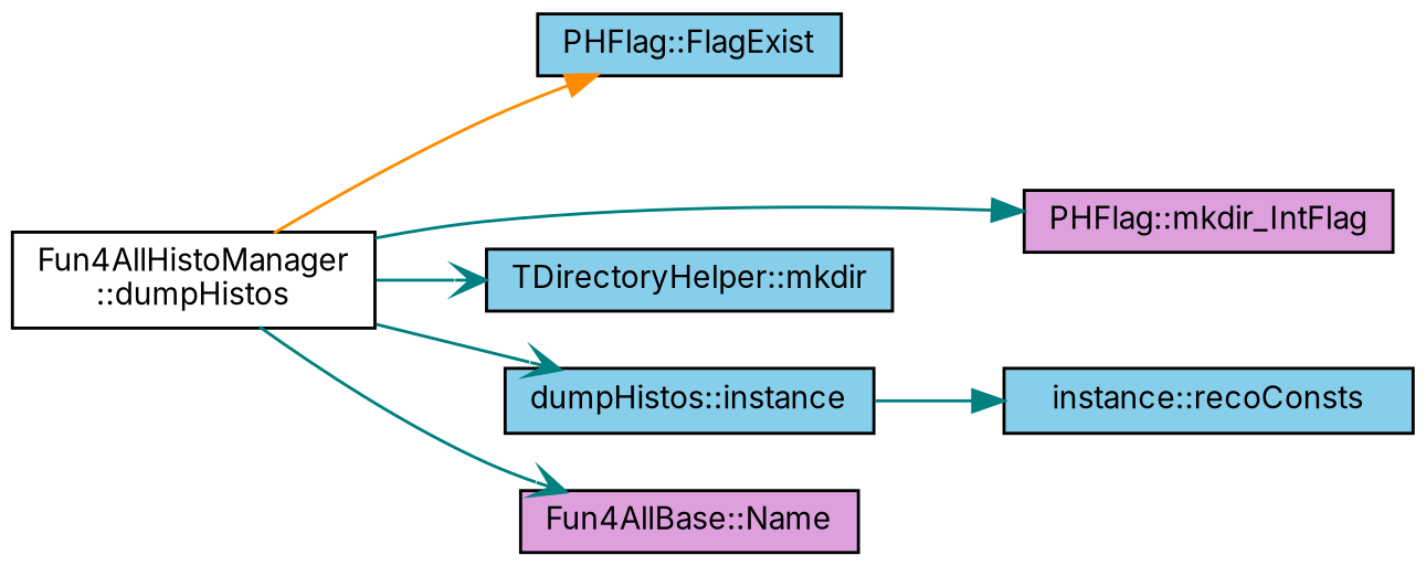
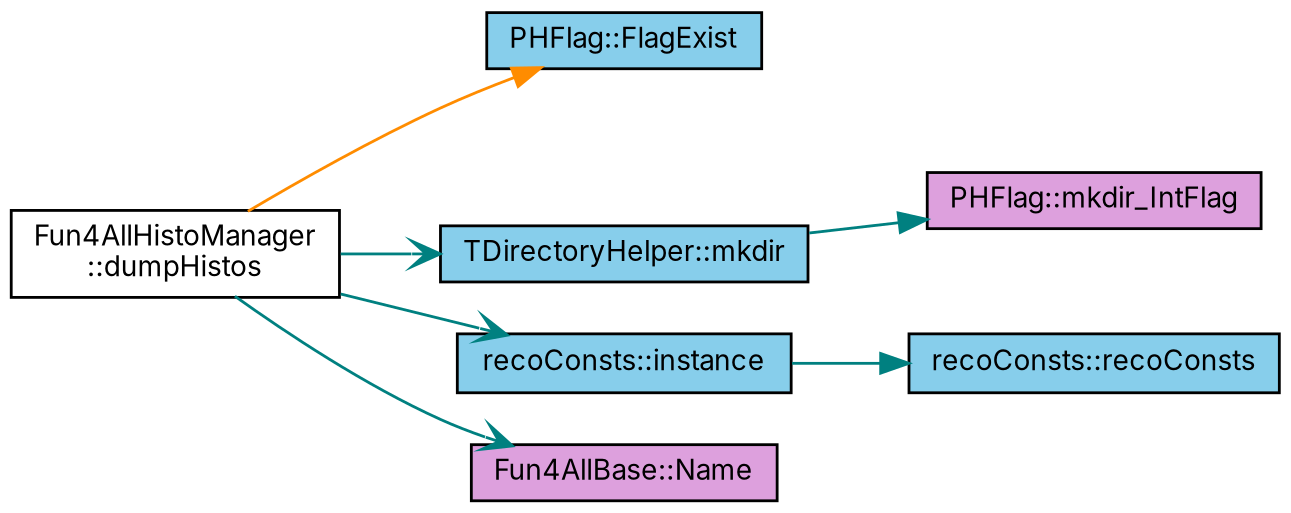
  digraph {
    fontname=Inter
    rankdir=LR
    node [color=black fillcolor=skyblue fontname=Inter fontsize=10 shape=record style=filled]
    edge [arrowhead=normal color=teal fontname=Inter fontsize=10 labelfontname=FreeSans labelfontsize=10 style=solid]
    n1 [fillcolor=white fontcolor=black height=0.2 label="Fun4AllHistoManager\l::dumpHistos" width=0.4]
    n2 [height=0.2 label="PHFlag::FlagExist" width=0.4]
    n3 [fillcolor=plum height=0.2 label="PHFlag::mkdir_IntFlag" width=0.4]
-   n4 [height=0.2 label="dumpHistos::instance" width=0.4]
+   n4 [height=0.2 label="recoConsts::instance" width=0.4]
    n5 [height=0.2 label="TDirectoryHelper::mkdir" width=0.4]
    n6 [fillcolor=plum height=0.2 label="Fun4AllBase::Name" width=0.4]
-   n7 [height=0.2 label="instance::recoConsts" width=0.4]
+   n7 [height=0.2 label="recoConsts::recoConsts" width=0.4]
    n1 -> n2 [color=darkorange]
-   n1 -> n3
+   n5 -> n3
    n1 -> n4 [arrowhead=vee]
    n1 -> n5 [arrowhead=vee]
    n1 -> n6 [arrowhead=vee]
    n4 -> n7
  }
